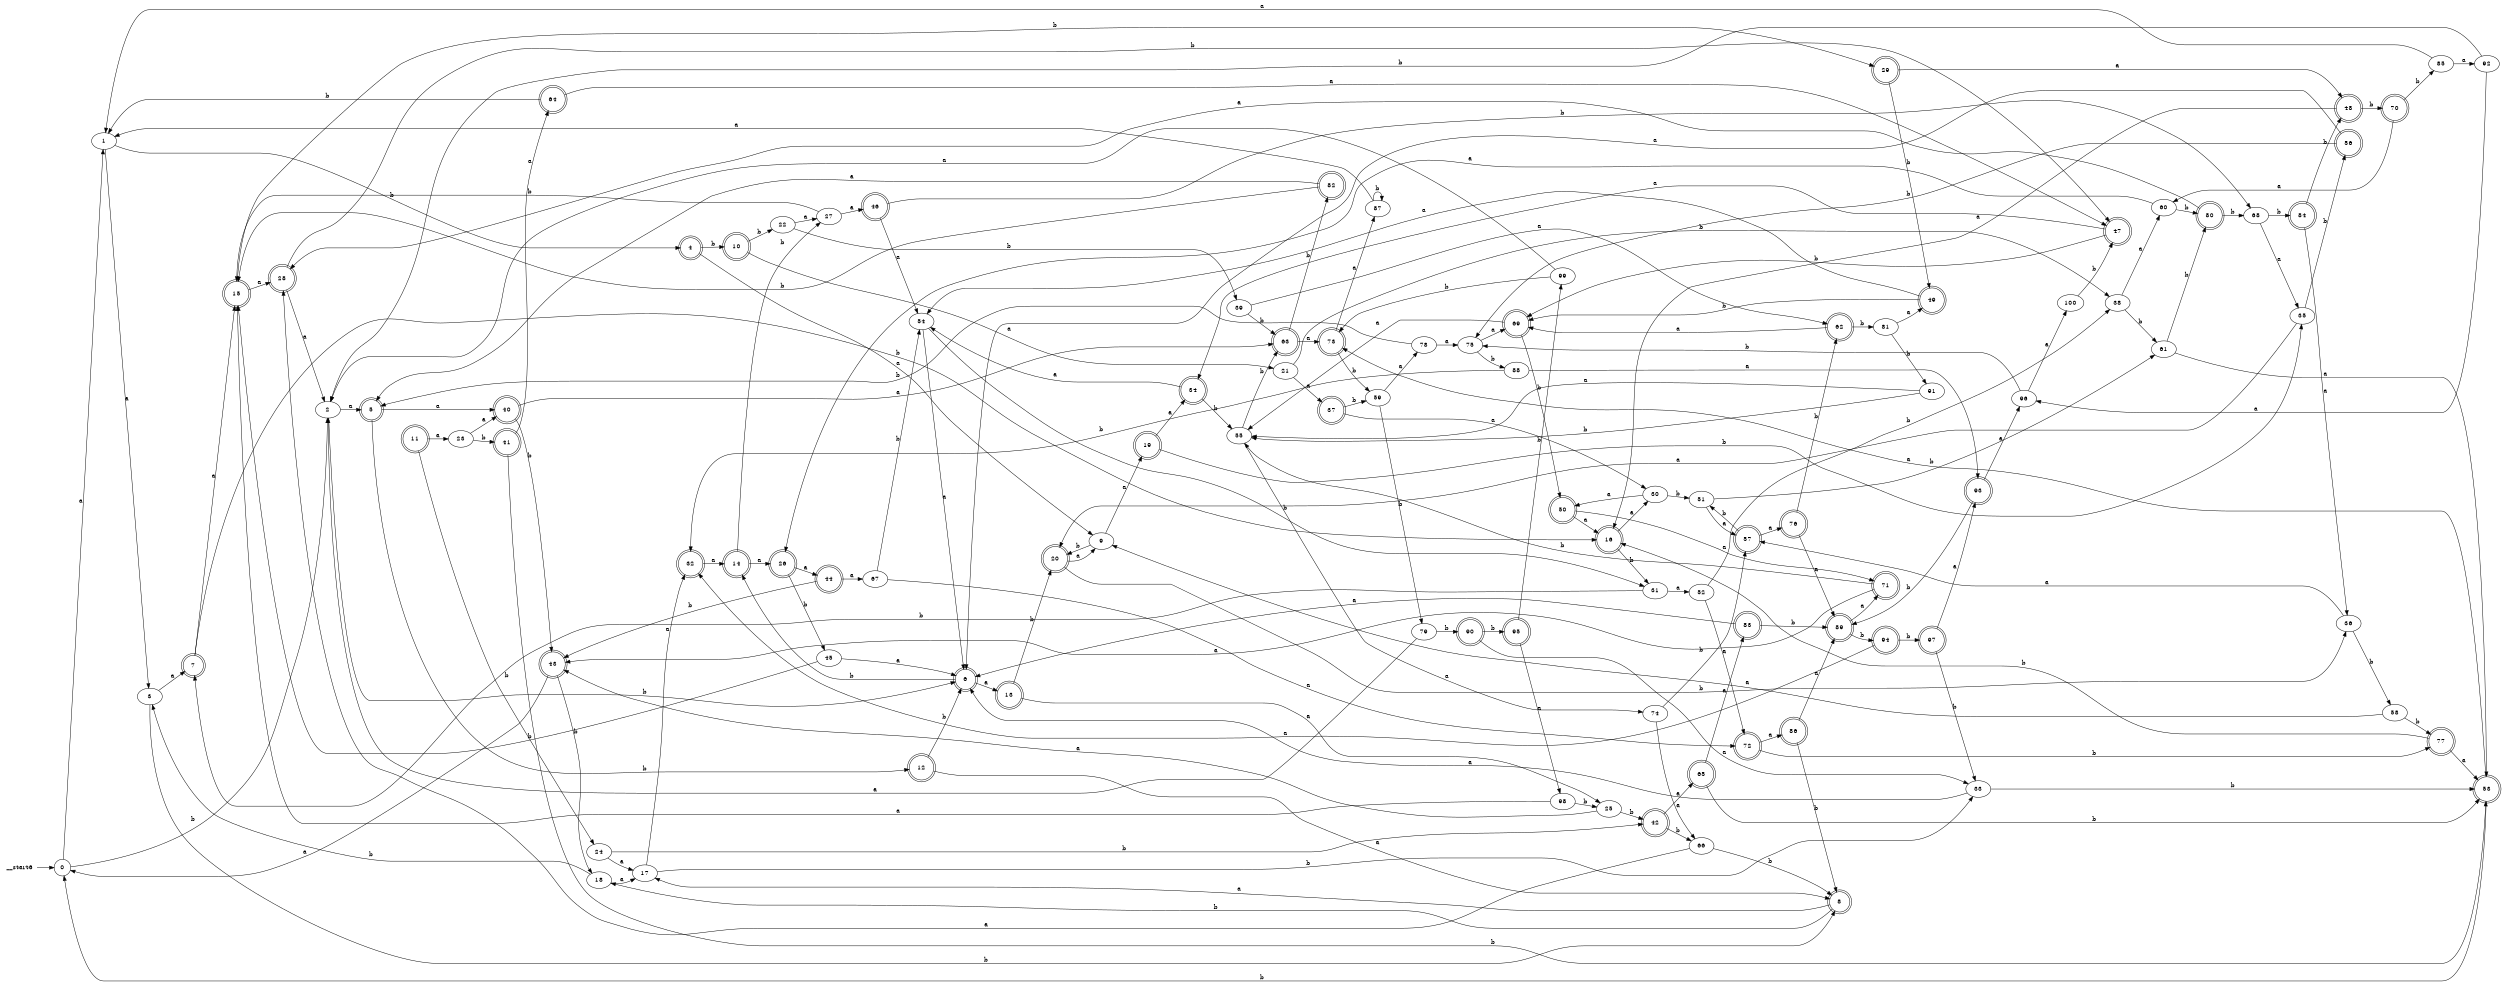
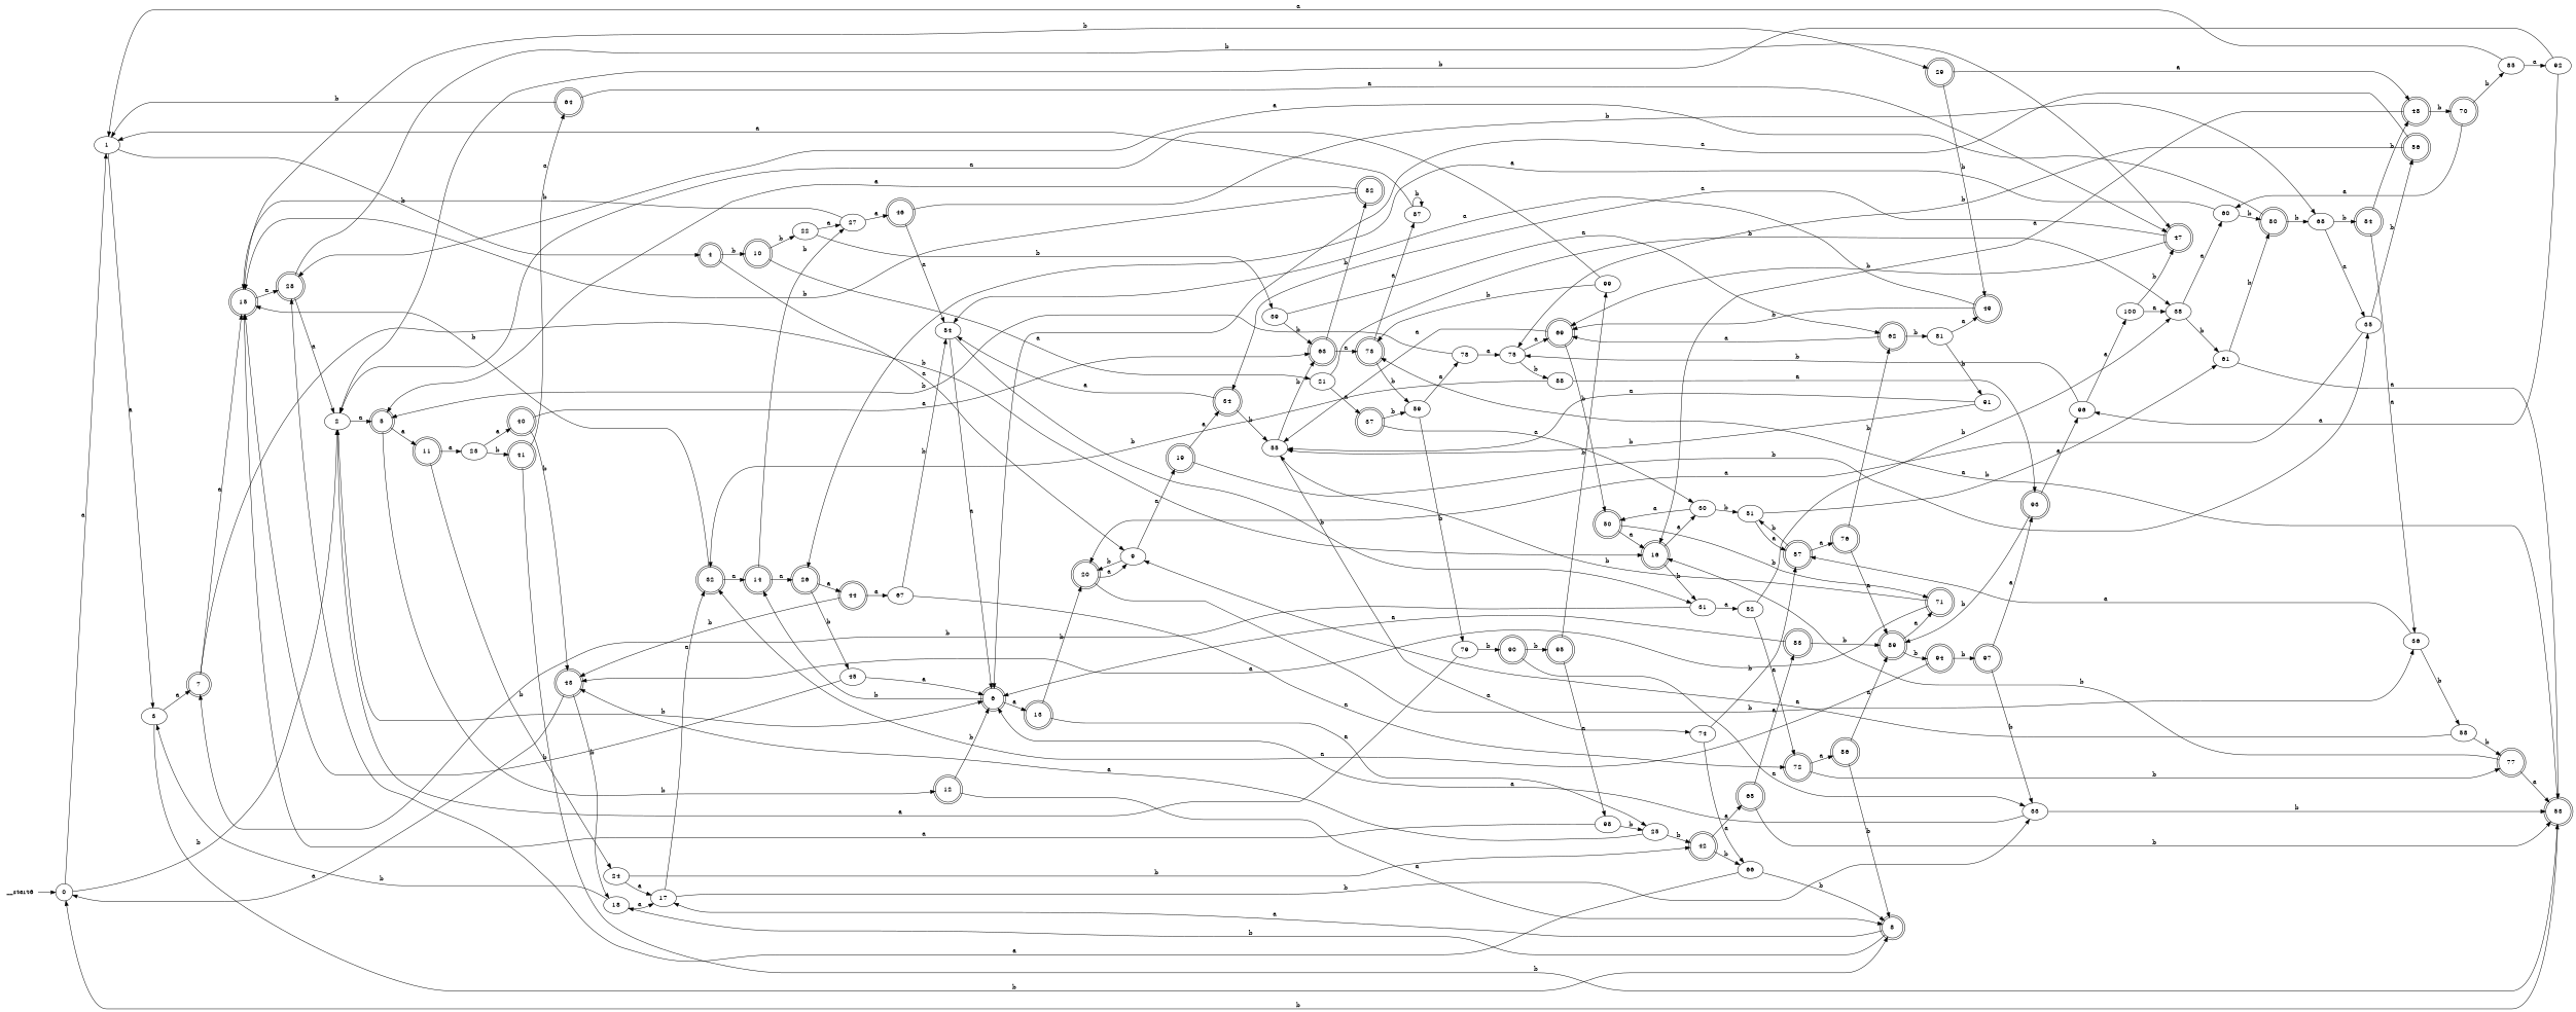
  digraph {
    rankdir=LR
    node [shape=doublecircle]
    n1 [label=__start6 shape=none]
    0 [shape=circle]
    1 [shape=""]
    2 [shape=""]
    3 [shape=""]
    4
    5
    6
    7
    8
    9 [shape=""]
    10
    11
    12
    13
    14
    15
    16
    17 [shape=""]
    18 [shape=""]
    19
    20
    21 [shape=""]
    22 [shape=""]
    23 [shape=""]
    24 [shape=""]
    25 [shape=""]
    26
    27 [shape=""]
    28
    29
    30 [shape=""]
    31 [shape=""]
    32
    33 [shape=""]
    34
    35 [shape=""]
    36 [shape=""]
    37
    38 [shape=""]
    39 [shape=""]
    40
    41
    42
    43
    44
    45 [shape=""]
    46
    47
    48
    49
    50
    51 [shape=""]
    52 [shape=""]
    53
    54 [shape=""]
    55 [shape=""]
    56
    57
    58 [shape=""]
    59 [shape=""]
    60 [shape=""]
    61 [shape=""]
    62
    63
    64
    65
    66 [shape=""]
    67 [shape=""]
    68 [shape=""]
    69
    70
    71
    72
    73
    74 [shape=""]
    75 [shape=""]
    76
    77
    78 [shape=""]
    79 [shape=""]
    80
    81 [shape=""]
    82
    83
    84
    85 [shape=""]
    86
    87 [shape=""]
    88 [shape=""]
    89
    90
    91 [shape=""]
    92 [shape=""]
    93
    94
    95
    96 [shape=""]
    97
    98 [shape=""]
    99 [shape=""]
    100 [shape=""]
    n1 -> 0
    0 -> 1 [label=a]
    0 -> 2 [label=b]
    1 -> 3 [label=a]
    1 -> 4 [label=b]
    2 -> 5 [label=a]
    2 -> 6 [label=b]
    3 -> 7 [label=a]
    3 -> 8 [label=b]
    4 -> 9 [label=a]
    4 -> 10 [label=b]
-   5 -> 40 [label=a]
+   5 -> 11 [label=a]
    5 -> 12 [label=b]
    6 -> 13 [label=a]
    6 -> 14 [label=b]
    7 -> 15 [label=a]
    7 -> 16 [label=b]
    8 -> 17 [label=a]
    8 -> 18 [label=b]
    9 -> 19 [label=a]
    9 -> 20 [label=b]
    10 -> 21 [label=a]
    10 -> 22 [label=b]
    11 -> 23 [label=a]
    11 -> 24 [label=b]
    12 -> 6 [label=b]
    12 -> 8 [label=a]
    13 -> 20 [label=b]
    13 -> 25 [label=a]
    14 -> 26 [label=a]
    14 -> 27 [label=b]
    15 -> 28 [label=a]
    15 -> 29 [label=b]
    16 -> 30 [label=a]
    16 -> 31 [label=b]
    17 -> 32 [label=a]
    17 -> 33 [label=b]
    18 -> 3 [label=b]
    18 -> 17 [label=a]
    19 -> 34 [label=a]
    19 -> 35 [label=b]
    20 -> 9 [label=a]
    20 -> 36 [label=b]
    21 -> 37 [label=a]
    21 -> 38 [label=b]
    22 -> 27 [label=a]
    22 -> 39 [label=b]
    23 -> 40 [label=a]
    23 -> 41 [label=b]
    24 -> 17 [label=a]
    24 -> 42 [label=b]
    25 -> 42 [label=b]
    25 -> 43 [label=a]
    26 -> 44 [label=a]
    26 -> 45 [label=b]
    27 -> 15 [label=b]
    27 -> 46 [label=a]
    28 -> 2 [label=a]
    28 -> 47 [label=b]
    29 -> 48 [label=a]
    29 -> 49 [label=b]
    30 -> 50 [label=a]
    30 -> 51 [label=b]
    31 -> 7 [label=b]
    31 -> 52 [label=a]
    32 -> 14 [label=a]
+   32 -> 15 [label=b]
    33 -> 6 [label=a]
    33 -> 53 [label=b]
    34 -> 54 [label=a]
    34 -> 55 [label=b]
    35 -> 20 [label=a]
    35 -> 56 [label=b]
    36 -> 57 [label=a]
    36 -> 58 [label=b]
    37 -> 30 [label=a]
    37 -> 59 [label=b]
    38 -> 60 [label=a]
    38 -> 61 [label=b]
    39 -> 62 [label=a]
    39 -> 63 [label=b]
    40 -> 43 [label=b]
    40 -> 63 [label=a]
    41 -> 53 [label=b]
    41 -> 64 [label=a]
    42 -> 65 [label=a]
    42 -> 66 [label=b]
    43 -> 0 [label=a]
    43 -> 18 [label=b]
    44 -> 43 [label=b]
    44 -> 67 [label=a]
    45 -> 6 [label=a]
    45 -> 15 [label=b]
    46 -> 54 [label=a]
    46 -> 68 [label=b]
    47 -> 34 [label=a]
    47 -> 69 [label=b]
    48 -> 16 [label=a]
    48 -> 70 [label=b]
    49 -> 54 [label=a]
    49 -> 69 [label=b]
    50 -> 16 [label=a]
-   50 -> 71 [label=a]
+   50 -> 71 [label=b]
    51 -> 57 [label=a]
    51 -> 61 [label=b]
    52 -> 38 [label=b]
    52 -> 72 [label=a]
    53 -> 0 [label=b]
    53 -> 73 [label=a]
    54 -> 6 [label=a]
    54 -> 31 [label=b]
    55 -> 63 [label=b]
    55 -> 74 [label=a]
    56 -> 6 [label=a]
    56 -> 75 [label=b]
    57 -> 51 [label=b]
    57 -> 76 [label=a]
    58 -> 9 [label=a]
    58 -> 77 [label=b]
    59 -> 78 [label=a]
    59 -> 79 [label=b]
    60 -> 26 [label=a]
    60 -> 80 [label=b]
    61 -> 53 [label=a]
    61 -> 80 [label=b]
    62 -> 69 [label=a]
    62 -> 81 [label=b]
    63 -> 73 [label=a]
    63 -> 82 [label=b]
    64 -> 1 [label=b]
    64 -> 47 [label=a]
    65 -> 53 [label=b]
    65 -> 83 [label=a]
    66 -> 8 [label=b]
    66 -> 28 [label=a]
    67 -> 54 [label=b]
    67 -> 72 [label=a]
    68 -> 35 [label=a]
    68 -> 84 [label=b]
    69 -> 50 [label=b]
    69 -> 55 [label=a]
    70 -> 60 [label=a]
    70 -> 85 [label=b]
    71 -> 43 [label=a]
    71 -> 55 [label=b]
    72 -> 77 [label=b]
    72 -> 86 [label=a]
    73 -> 59 [label=b]
    73 -> 87 [label=a]
    74 -> 57 [label=b]
    74 -> 66 [label=a]
    75 -> 69 [label=a]
    75 -> 88 [label=b]
    76 -> 62 [label=b]
    76 -> 89 [label=a]
    77 -> 16 [label=b]
    77 -> 53 [label=a]
    78 -> 5 [label=b]
    78 -> 75 [label=a]
    79 -> 2 [label=a]
    79 -> 90 [label=b]
    80 -> 28 [label=a]
    80 -> 68 [label=b]
    81 -> 49 [label=a]
    81 -> 91 [label=b]
    82 -> 5 [label=a]
    82 -> 15 [label=b]
    83 -> 6 [label=a]
    83 -> 89 [label=b]
    84 -> 36 [label=a]
    84 -> 48 [label=b]
    85 -> 1 [label=a]
    85 -> 92 [label=a]
    86 -> 8 [label=b]
    86 -> 89 [label=a]
    87 -> 1 [label=a]
    87 -> 87 [label=b]
    88 -> 32 [label=b]
    88 -> 93 [label=a]
    89 -> 71 [label=a]
    89 -> 94 [label=b]
    90 -> 33 [label=a]
    90 -> 95 [label=b]
    91 -> 55 [label=a]
    91 -> 55 [label=b]
    92 -> 2 [label=b]
    92 -> 96 [label=a]
    93 -> 89 [label=b]
    93 -> 96 [label=a]
    94 -> 32 [label=a]
    94 -> 97 [label=b]
    95 -> 98 [label=a]
    95 -> 99 [label=b]
    96 -> 75 [label=b]
    96 -> 100 [label=a]
    97 -> 33 [label=b]
    97 -> 93 [label=a]
    98 -> 15 [label=a]
    98 -> 25 [label=b]
    99 -> 2 [label=a]
    99 -> 73 [label=b]
+   100 -> 38 [label=a]
    100 -> 47 [label=b]
  }
